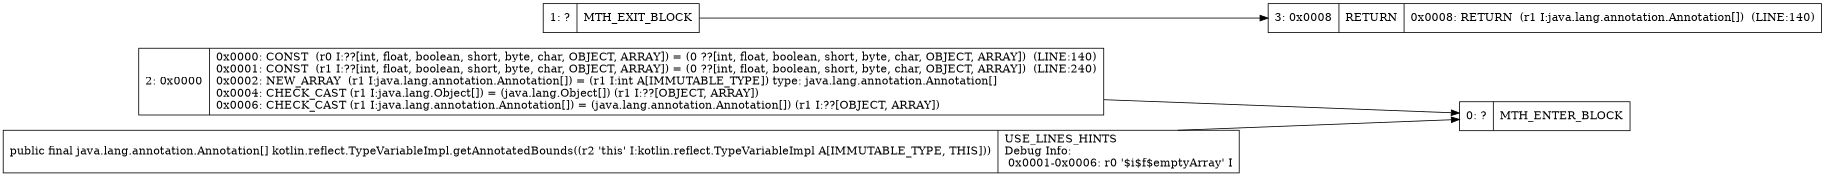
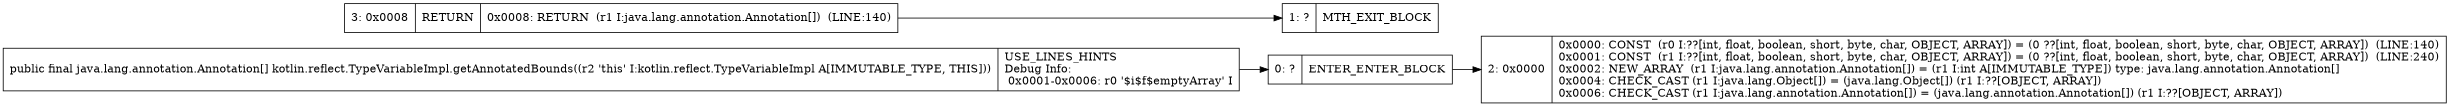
  digraph {
    rankdir=LR
    node [shape=record]
-   n1 [label="{0\:\ ?|MTH_ENTER_BLOCK\l}"]
+   n1 [label="{0\:\ ?|ENTER_ENTER_BLOCK\l}"]
    n2 [label="{2\:\ 0x0000|0x0000: CONST  (r0 I:??[int, float, boolean, short, byte, char, OBJECT, ARRAY]) = (0 ??[int, float, boolean, short, byte, char, OBJECT, ARRAY])  (LINE:140)\l0x0001: CONST  (r1 I:??[int, float, boolean, short, byte, char, OBJECT, ARRAY]) = (0 ??[int, float, boolean, short, byte, char, OBJECT, ARRAY])  (LINE:240)\l0x0002: NEW_ARRAY  (r1 I:java.lang.annotation.Annotation[]) = (r1 I:int A[IMMUTABLE_TYPE]) type: java.lang.annotation.Annotation[] \l0x0004: CHECK_CAST (r1 I:java.lang.Object[]) = (java.lang.Object[]) (r1 I:??[OBJECT, ARRAY]) \l0x0006: CHECK_CAST (r1 I:java.lang.annotation.Annotation[]) = (java.lang.annotation.Annotation[]) (r1 I:??[OBJECT, ARRAY]) \l}"]
    n3 [label="{3\:\ 0x0008|RETURN\l|0x0008: RETURN  (r1 I:java.lang.annotation.Annotation[])  (LINE:140)\l}"]
    n4 [label="{1\:\ ?|MTH_EXIT_BLOCK\l}"]
    n5 [label="{public final java.lang.annotation.Annotation[] kotlin.reflect.TypeVariableImpl.getAnnotatedBounds((r2 'this' I:kotlin.reflect.TypeVariableImpl A[IMMUTABLE_TYPE, THIS]))  | USE_LINES_HINTS\lDebug Info:\l  0x0001\-0x0006: r0 '$i$f$emptyArray' I\l}"]
-   n2 -> n1
-   n4 -> n3
+   n1 -> n2
+   n3 -> n4
    n5 -> n1
  }
